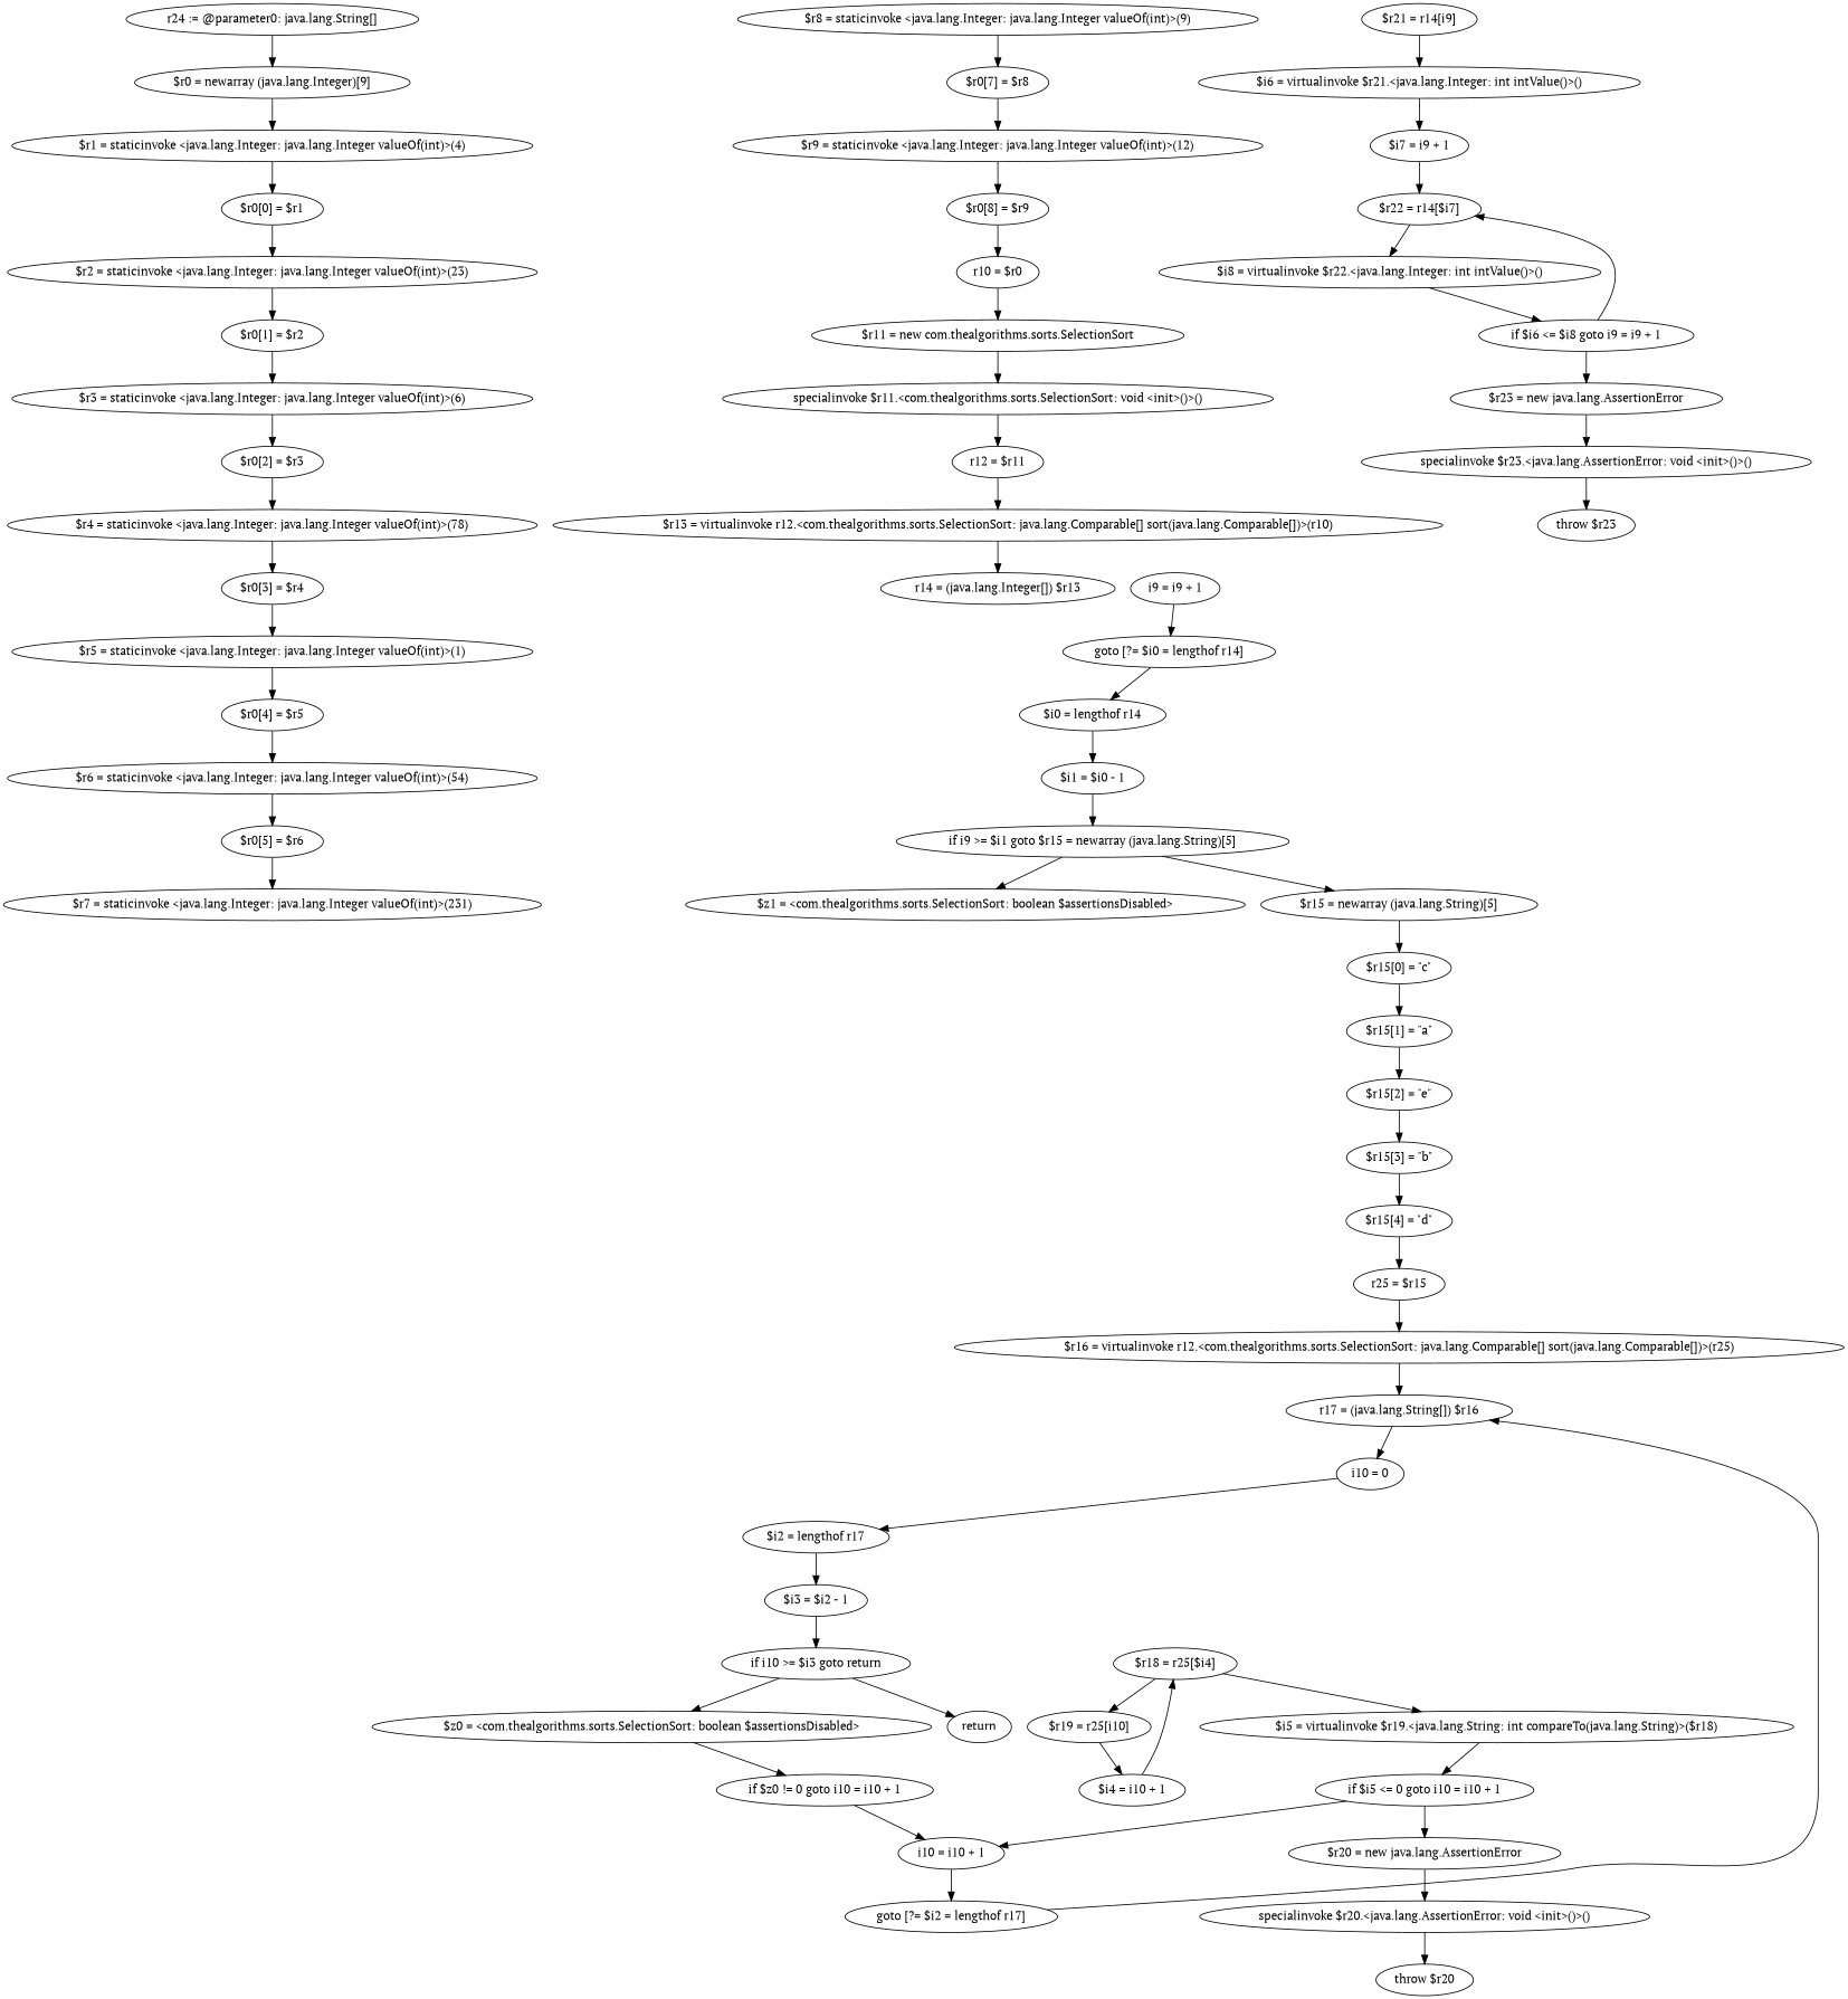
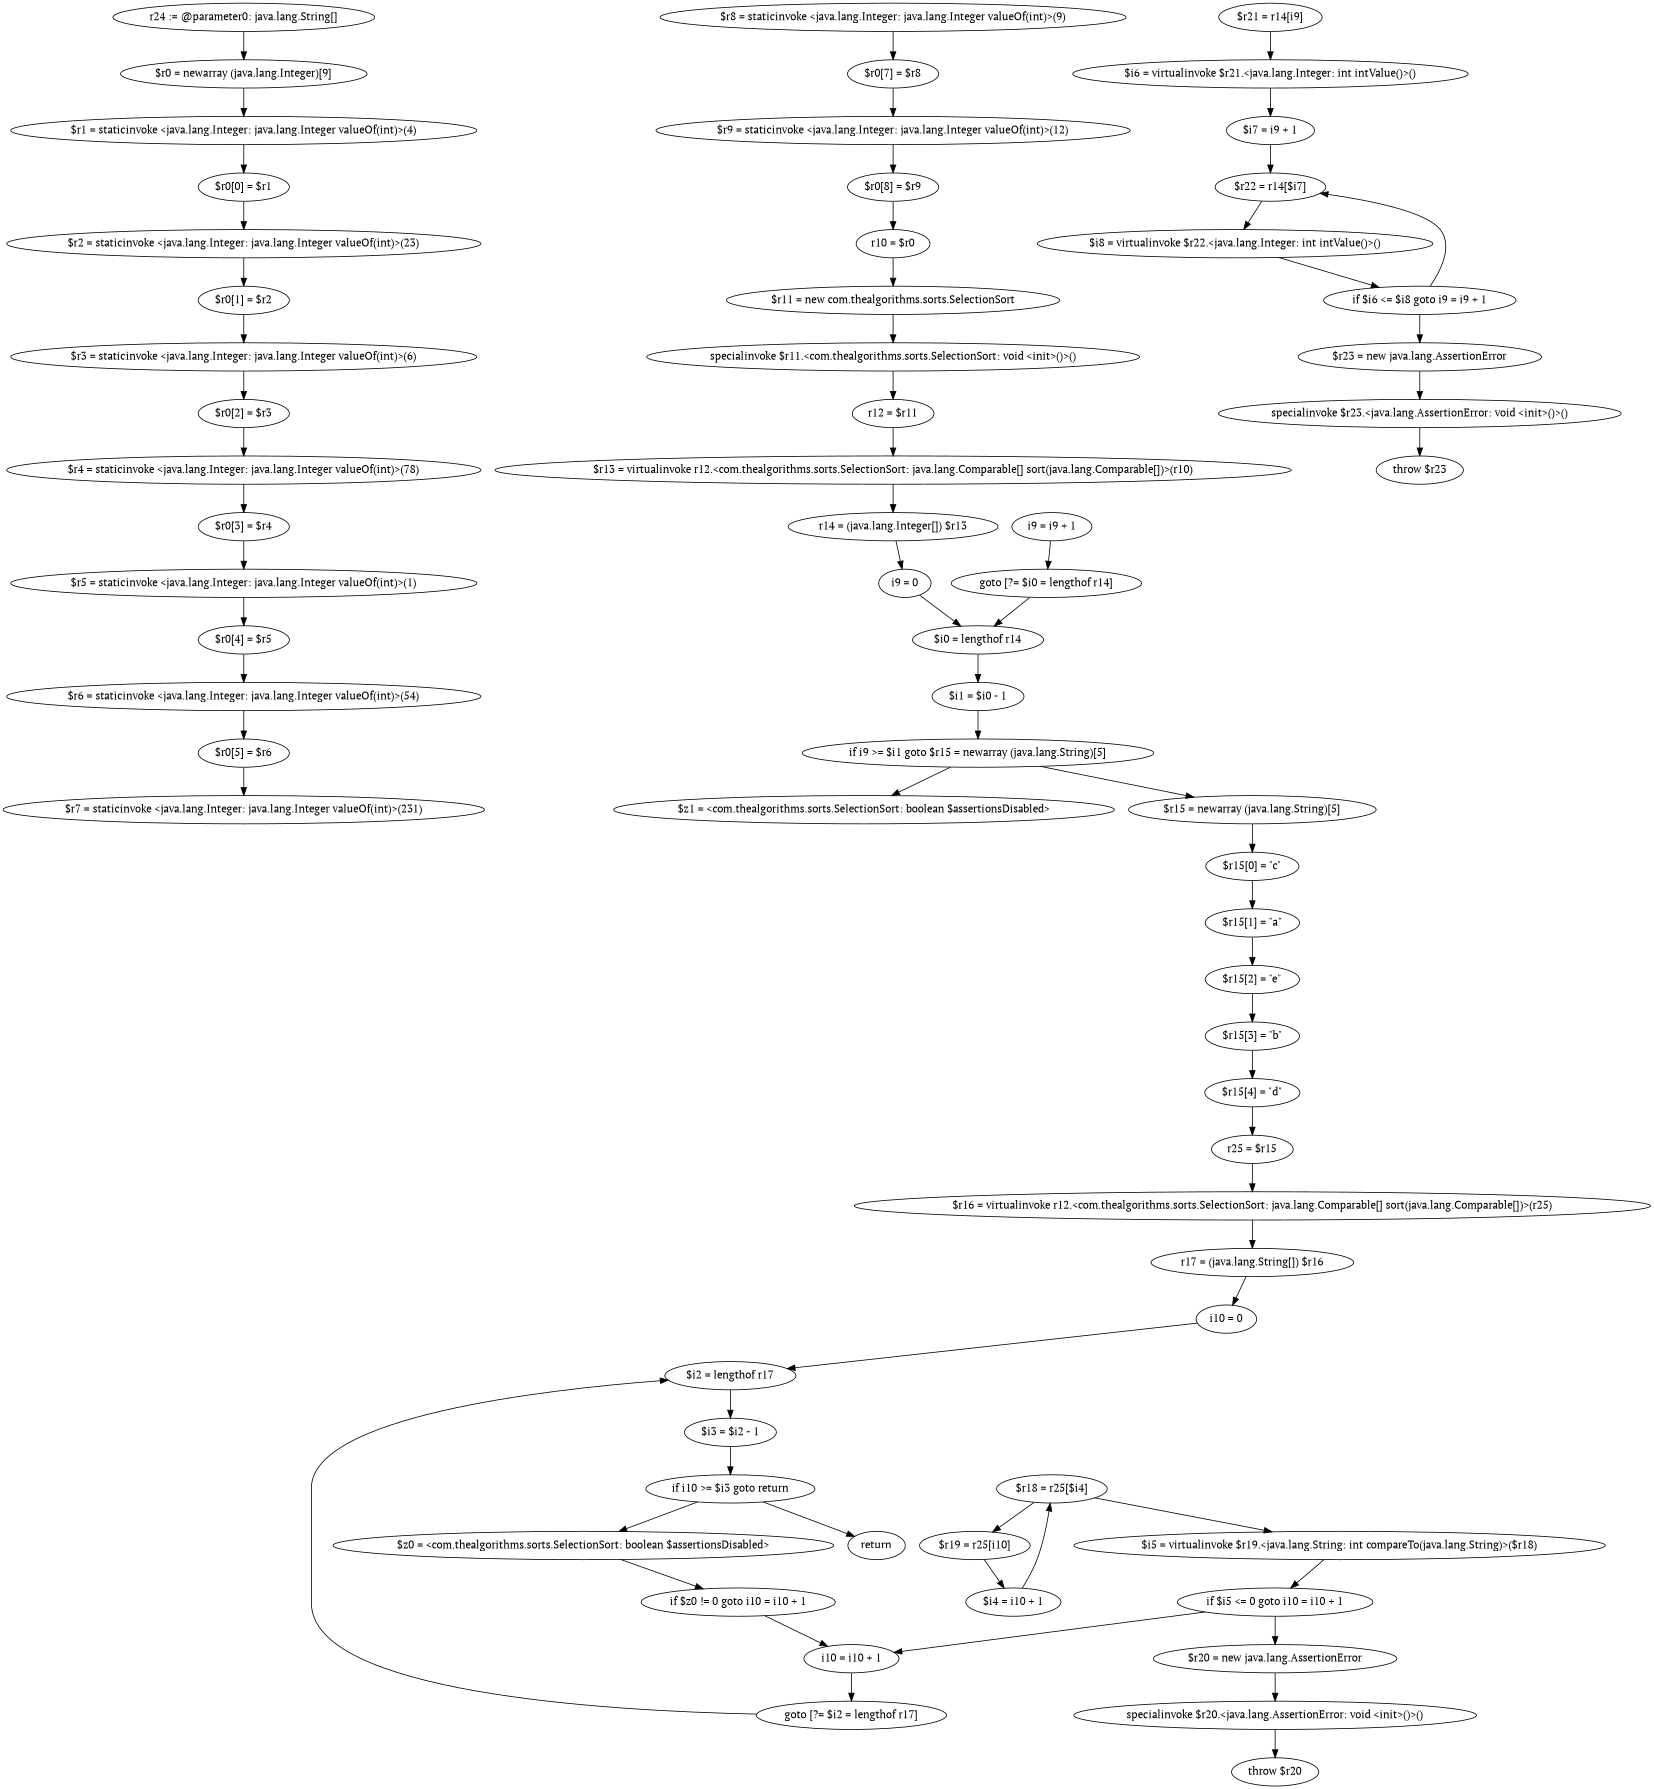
  digraph {
    fontname="PT Serif"
    node [fontname="PT Serif"]
    edge [fontname="PT Serif"]
    "r24 := @parameter0: java.lang.String[]"
    "$r0 = newarray (java.lang.Integer)[9]"
    "$r1 = staticinvoke <java.lang.Integer: java.lang.Integer valueOf(int)>(4)"
    "$r0[0] = $r1"
    "$r2 = staticinvoke <java.lang.Integer: java.lang.Integer valueOf(int)>(23)"
    "$r0[1] = $r2"
    "$r3 = staticinvoke <java.lang.Integer: java.lang.Integer valueOf(int)>(6)"
    "$r0[2] = $r3"
    "$r4 = staticinvoke <java.lang.Integer: java.lang.Integer valueOf(int)>(78)"
    "$r0[3] = $r4"
    "$r5 = staticinvoke <java.lang.Integer: java.lang.Integer valueOf(int)>(1)"
    "$r0[4] = $r5"
    "$r6 = staticinvoke <java.lang.Integer: java.lang.Integer valueOf(int)>(54)"
    "$r0[5] = $r6"
    "$r7 = staticinvoke <java.lang.Integer: java.lang.Integer valueOf(int)>(231)"
    "$r8 = staticinvoke <java.lang.Integer: java.lang.Integer valueOf(int)>(9)"
    "$r0[7] = $r8"
    "$r9 = staticinvoke <java.lang.Integer: java.lang.Integer valueOf(int)>(12)"
    "$r0[8] = $r9"
    "r10 = $r0"
    "$r11 = new com.thealgorithms.sorts.SelectionSort"
    "specialinvoke $r11.<com.thealgorithms.sorts.SelectionSort: void <init>()>()"
    "r12 = $r11"
    "$r13 = virtualinvoke r12.<com.thealgorithms.sorts.SelectionSort: java.lang.Comparable[] sort(java.lang.Comparable[])>(r10)"
    "r14 = (java.lang.Integer[]) $r13"
+   "i9 = 0"
    "$i0 = lengthof r14"
    "$i1 = $i0 - 1"
    "if i9 >= $i1 goto $r15 = newarray (java.lang.String)[5]"
    "$z1 = <com.thealgorithms.sorts.SelectionSort: boolean $assertionsDisabled>"
    "$r15 = newarray (java.lang.String)[5]"
    "$r15[0] = \"c\""
    "$r21 = r14[i9]"
    "$i6 = virtualinvoke $r21.<java.lang.Integer: int intValue()>()"
    "i9 = i9 + 1"
    "goto [?= $i0 = lengthof r14]"
    "$i7 = i9 + 1"
    "$r22 = r14[$i7]"
    "$i8 = virtualinvoke $r22.<java.lang.Integer: int intValue()>()"
    "if $i6 <= $i8 goto i9 = i9 + 1"
    "$r23 = new java.lang.AssertionError"
    "specialinvoke $r23.<java.lang.AssertionError: void <init>()>()"
    "throw $r23"
    "$r15[1] = \"a\""
    "$r15[2] = \"e\""
    "$r15[3] = \"b\""
    "$r15[4] = \"d\""
    "r25 = $r15"
    "$r16 = virtualinvoke r12.<com.thealgorithms.sorts.SelectionSort: java.lang.Comparable[] sort(java.lang.Comparable[])>(r25)"
    "r17 = (java.lang.String[]) $r16"
    "i10 = 0"
    "$i2 = lengthof r17"
    "$i3 = $i2 - 1"
    "if i10 >= $i3 goto return"
    "$z0 = <com.thealgorithms.sorts.SelectionSort: boolean $assertionsDisabled>"
    return
    "if $z0 != 0 goto i10 = i10 + 1"
    "i10 = i10 + 1"
    "$r19 = r25[i10]"
    "$i4 = i10 + 1"
    "goto [?= $i2 = lengthof r17]"
    "$r18 = r25[$i4]"
    "$i5 = virtualinvoke $r19.<java.lang.String: int compareTo(java.lang.String)>($r18)"
    "if $i5 <= 0 goto i10 = i10 + 1"
    "$r20 = new java.lang.AssertionError"
    "specialinvoke $r20.<java.lang.AssertionError: void <init>()>()"
    "throw $r20"
    "r24 := @parameter0: java.lang.String[]" -> "$r0 = newarray (java.lang.Integer)[9]"
    "$r0 = newarray (java.lang.Integer)[9]" -> "$r1 = staticinvoke <java.lang.Integer: java.lang.Integer valueOf(int)>(4)"
    "$r1 = staticinvoke <java.lang.Integer: java.lang.Integer valueOf(int)>(4)" -> "$r0[0] = $r1"
    "$r0[0] = $r1" -> "$r2 = staticinvoke <java.lang.Integer: java.lang.Integer valueOf(int)>(23)"
    "$r2 = staticinvoke <java.lang.Integer: java.lang.Integer valueOf(int)>(23)" -> "$r0[1] = $r2"
    "$r0[1] = $r2" -> "$r3 = staticinvoke <java.lang.Integer: java.lang.Integer valueOf(int)>(6)"
    "$r3 = staticinvoke <java.lang.Integer: java.lang.Integer valueOf(int)>(6)" -> "$r0[2] = $r3"
    "$r0[2] = $r3" -> "$r4 = staticinvoke <java.lang.Integer: java.lang.Integer valueOf(int)>(78)"
    "$r4 = staticinvoke <java.lang.Integer: java.lang.Integer valueOf(int)>(78)" -> "$r0[3] = $r4"
    "$r0[3] = $r4" -> "$r5 = staticinvoke <java.lang.Integer: java.lang.Integer valueOf(int)>(1)"
    "$r5 = staticinvoke <java.lang.Integer: java.lang.Integer valueOf(int)>(1)" -> "$r0[4] = $r5"
    "$r0[4] = $r5" -> "$r6 = staticinvoke <java.lang.Integer: java.lang.Integer valueOf(int)>(54)"
    "$r6 = staticinvoke <java.lang.Integer: java.lang.Integer valueOf(int)>(54)" -> "$r0[5] = $r6"
    "$r0[5] = $r6" -> "$r7 = staticinvoke <java.lang.Integer: java.lang.Integer valueOf(int)>(231)"
    "$r8 = staticinvoke <java.lang.Integer: java.lang.Integer valueOf(int)>(9)" -> "$r0[7] = $r8"
    "$r0[7] = $r8" -> "$r9 = staticinvoke <java.lang.Integer: java.lang.Integer valueOf(int)>(12)"
    "$r9 = staticinvoke <java.lang.Integer: java.lang.Integer valueOf(int)>(12)" -> "$r0[8] = $r9"
    "$r0[8] = $r9" -> "r10 = $r0"
    "r10 = $r0" -> "$r11 = new com.thealgorithms.sorts.SelectionSort"
    "$r11 = new com.thealgorithms.sorts.SelectionSort" -> "specialinvoke $r11.<com.thealgorithms.sorts.SelectionSort: void <init>()>()"
    "specialinvoke $r11.<com.thealgorithms.sorts.SelectionSort: void <init>()>()" -> "r12 = $r11"
    "r12 = $r11" -> "$r13 = virtualinvoke r12.<com.thealgorithms.sorts.SelectionSort: java.lang.Comparable[] sort(java.lang.Comparable[])>(r10)"
    "$r13 = virtualinvoke r12.<com.thealgorithms.sorts.SelectionSort: java.lang.Comparable[] sort(java.lang.Comparable[])>(r10)" -> "r14 = (java.lang.Integer[]) $r13"
+   "r14 = (java.lang.Integer[]) $r13" -> "i9 = 0"
+   "i9 = 0" -> "$i0 = lengthof r14"
    "$i0 = lengthof r14" -> "$i1 = $i0 - 1"
    "$i1 = $i0 - 1" -> "if i9 >= $i1 goto $r15 = newarray (java.lang.String)[5]"
    "if i9 >= $i1 goto $r15 = newarray (java.lang.String)[5]" -> "$z1 = <com.thealgorithms.sorts.SelectionSort: boolean $assertionsDisabled>"
    "if i9 >= $i1 goto $r15 = newarray (java.lang.String)[5]" -> "$r15 = newarray (java.lang.String)[5]"
    "$r15 = newarray (java.lang.String)[5]" -> "$r15[0] = \"c\""
    "$r15[0] = \"c\"" -> "$r15[1] = \"a\""
    "$r21 = r14[i9]" -> "$i6 = virtualinvoke $r21.<java.lang.Integer: int intValue()>()"
    "$i6 = virtualinvoke $r21.<java.lang.Integer: int intValue()>()" -> "$i7 = i9 + 1"
    "i9 = i9 + 1" -> "goto [?= $i0 = lengthof r14]"
    "goto [?= $i0 = lengthof r14]" -> "$i0 = lengthof r14"
    "$i7 = i9 + 1" -> "$r22 = r14[$i7]"
    "$r22 = r14[$i7]" -> "$i8 = virtualinvoke $r22.<java.lang.Integer: int intValue()>()"
    "$i8 = virtualinvoke $r22.<java.lang.Integer: int intValue()>()" -> "if $i6 <= $i8 goto i9 = i9 + 1"
    "if $i6 <= $i8 goto i9 = i9 + 1" -> "$r22 = r14[$i7]"
    "if $i6 <= $i8 goto i9 = i9 + 1" -> "$r23 = new java.lang.AssertionError"
    "$r23 = new java.lang.AssertionError" -> "specialinvoke $r23.<java.lang.AssertionError: void <init>()>()"
    "specialinvoke $r23.<java.lang.AssertionError: void <init>()>()" -> "throw $r23"
    "$r15[1] = \"a\"" -> "$r15[2] = \"e\""
    "$r15[2] = \"e\"" -> "$r15[3] = \"b\""
    "$r15[3] = \"b\"" -> "$r15[4] = \"d\""
    "$r15[4] = \"d\"" -> "r25 = $r15"
    "r25 = $r15" -> "$r16 = virtualinvoke r12.<com.thealgorithms.sorts.SelectionSort: java.lang.Comparable[] sort(java.lang.Comparable[])>(r25)"
    "$r16 = virtualinvoke r12.<com.thealgorithms.sorts.SelectionSort: java.lang.Comparable[] sort(java.lang.Comparable[])>(r25)" -> "r17 = (java.lang.String[]) $r16"
    "r17 = (java.lang.String[]) $r16" -> "i10 = 0"
    "i10 = 0" -> "$i2 = lengthof r17"
    "$i2 = lengthof r17" -> "$i3 = $i2 - 1"
    "$i3 = $i2 - 1" -> "if i10 >= $i3 goto return"
    "if i10 >= $i3 goto return" -> "$z0 = <com.thealgorithms.sorts.SelectionSort: boolean $assertionsDisabled>"
    "if i10 >= $i3 goto return" -> return
    "$z0 = <com.thealgorithms.sorts.SelectionSort: boolean $assertionsDisabled>" -> "if $z0 != 0 goto i10 = i10 + 1"
    "if $z0 != 0 goto i10 = i10 + 1" -> "i10 = i10 + 1"
    "i10 = i10 + 1" -> "goto [?= $i2 = lengthof r17]"
    "$r19 = r25[i10]" -> "$i4 = i10 + 1"
    "$i4 = i10 + 1" -> "$r18 = r25[$i4]"
-   "goto [?= $i2 = lengthof r17]" -> "r17 = (java.lang.String[]) $r16"
+   "goto [?= $i2 = lengthof r17]" -> "$i2 = lengthof r17"
    "$r18 = r25[$i4]" -> "$r19 = r25[i10]"
    "$r18 = r25[$i4]" -> "$i5 = virtualinvoke $r19.<java.lang.String: int compareTo(java.lang.String)>($r18)"
    "$i5 = virtualinvoke $r19.<java.lang.String: int compareTo(java.lang.String)>($r18)" -> "if $i5 <= 0 goto i10 = i10 + 1"
    "if $i5 <= 0 goto i10 = i10 + 1" -> "i10 = i10 + 1"
    "if $i5 <= 0 goto i10 = i10 + 1" -> "$r20 = new java.lang.AssertionError"
    "$r20 = new java.lang.AssertionError" -> "specialinvoke $r20.<java.lang.AssertionError: void <init>()>()"
    "specialinvoke $r20.<java.lang.AssertionError: void <init>()>()" -> "throw $r20"
  }
